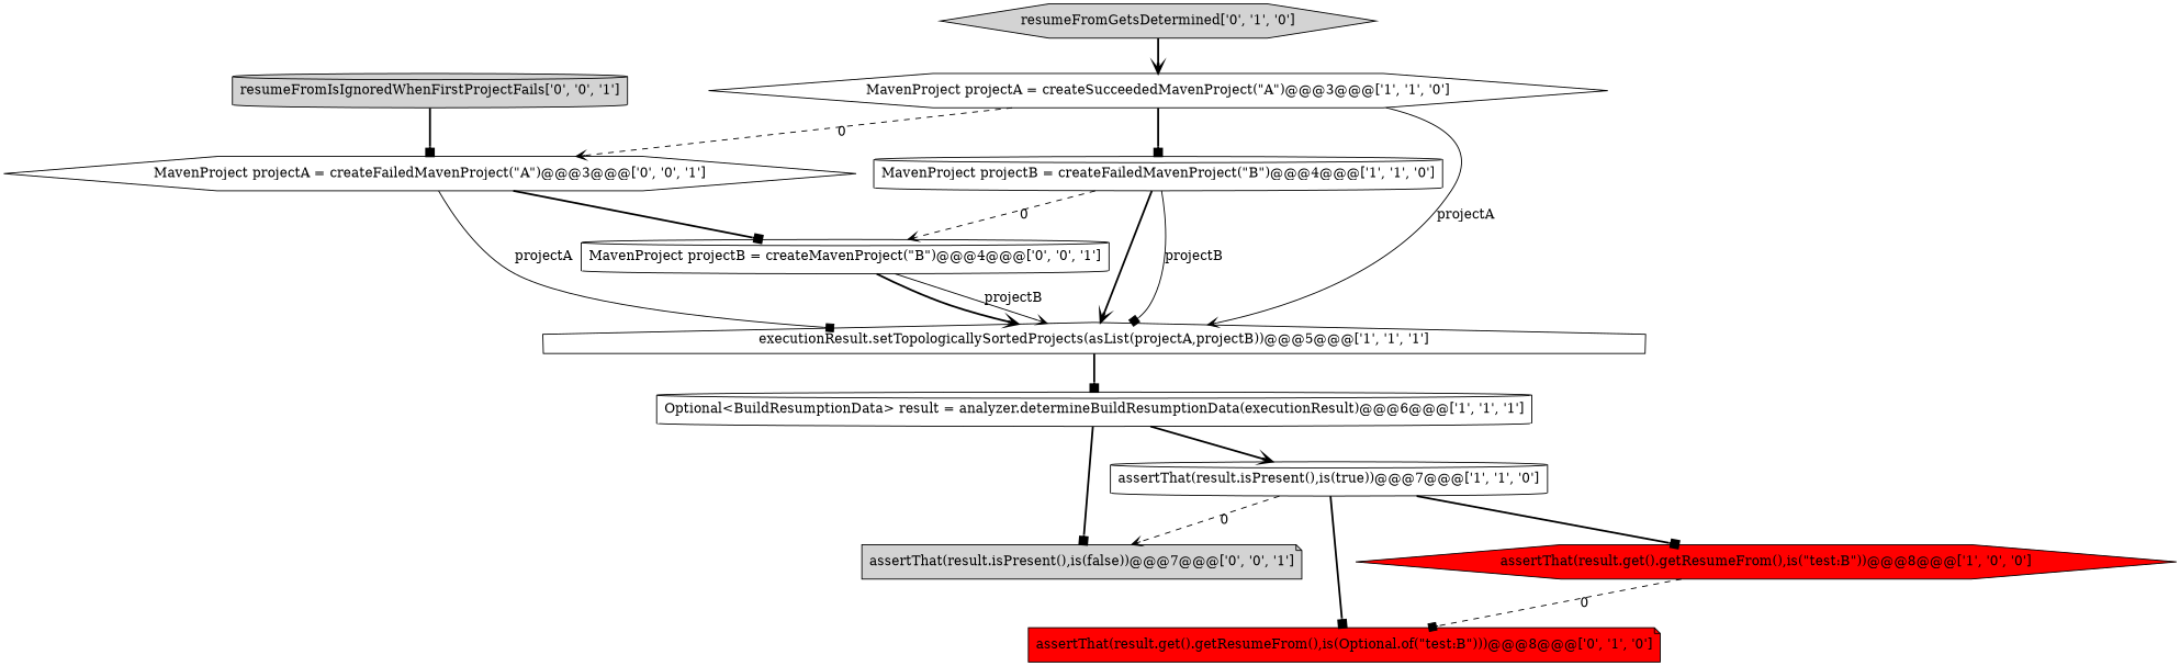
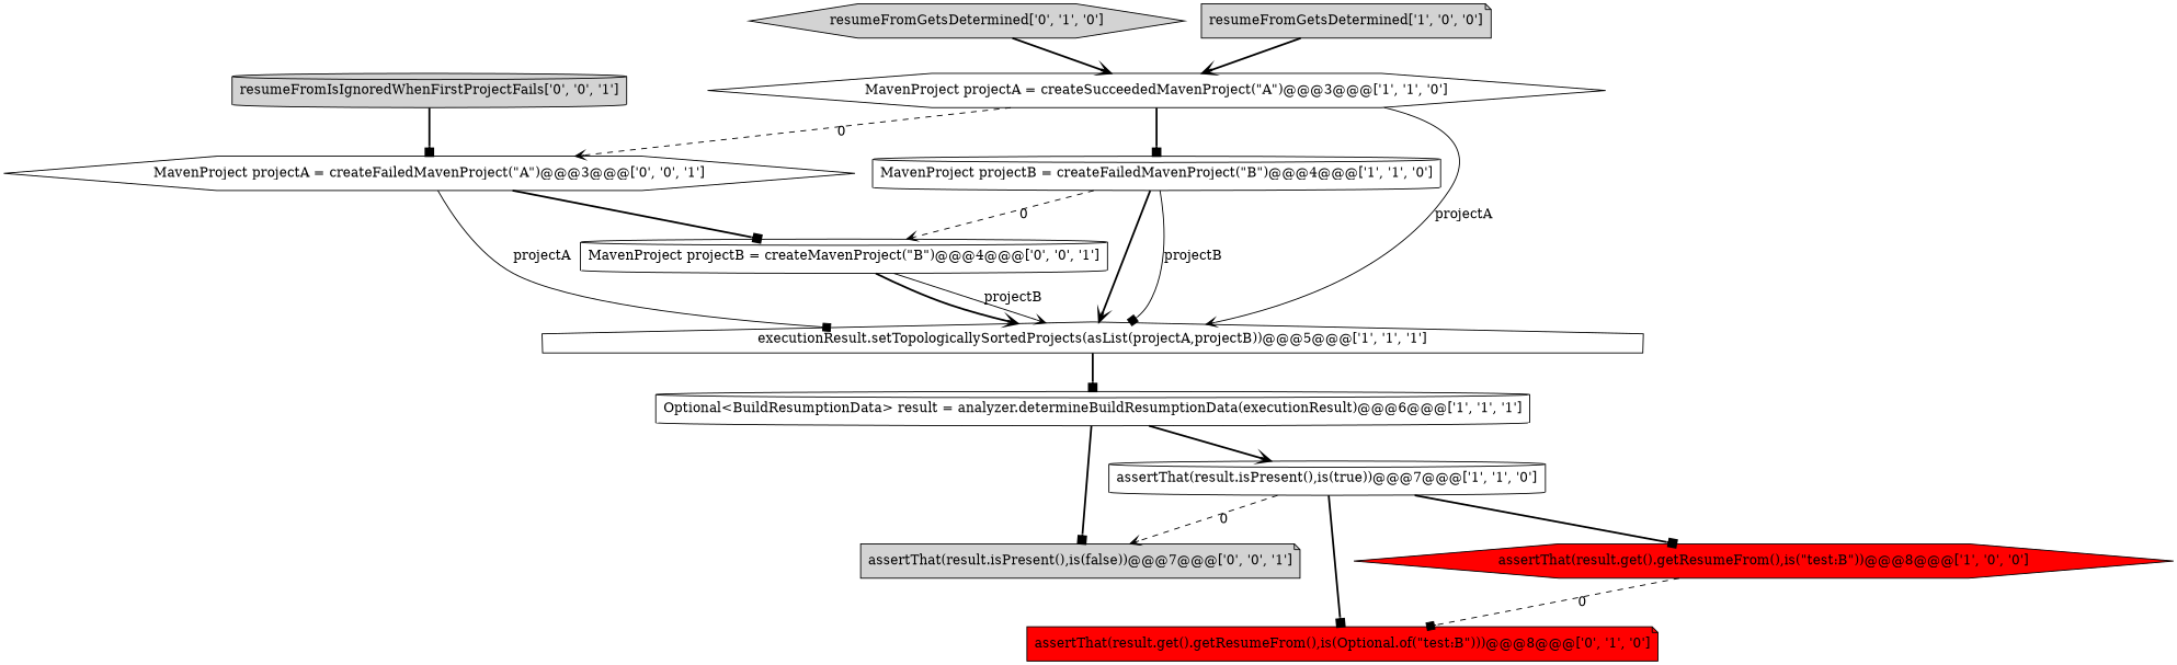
  digraph {
    node [fillcolor=white shape=cylinder style=filled]
    edge [style=bold arrowhead=box]
    n1 [fillcolor=lightgray label="resumeFromIsIgnoredWhenFirstProjectFails['0', '0', '1']"]
    n2 [label="MavenProject projectA = createFailedMavenProject(\"A\")@@@3@@@['0', '0', '1']" shape=hexagon]
    n3 [label="executionResult.setTopologicallySortedProjects(asList(projectA,projectB))@@@5@@@['1', '1', '1']" shape=house]
    n4 [label="Optional<BuildResumptionData> result = analyzer.determineBuildResumptionData(executionResult)@@@6@@@['1', '1', '1']"]
    n5 [fillcolor=lightgray label="resumeFromGetsDetermined['0', '1', '0']" shape=hexagon]
    n6 [label="MavenProject projectA = createSucceededMavenProject(\"A\")@@@3@@@['1', '1', '0']" shape=hexagon]
    n7 [label="MavenProject projectB = createMavenProject(\"B\")@@@4@@@['0', '0', '1']"]
    n8 [label="MavenProject projectB = createFailedMavenProject(\"B\")@@@4@@@['1', '1', '0']"]
    n9 [fillcolor=red label="assertThat(result.get().getResumeFrom(),is(Optional.of(\"test:B\")))@@@8@@@['0', '1', '0']" shape=note]
+   n10 [fillcolor=lightgray label="resumeFromGetsDetermined['1', '0', '0']" shape=note]
    n11 [label="assertThat(result.isPresent(),is(true))@@@7@@@['1', '1', '0']"]
    n12 [fillcolor=lightgray label="assertThat(result.isPresent(),is(false))@@@7@@@['0', '0', '1']" shape=note]
    n13 [fillcolor=red label="assertThat(result.get().getResumeFrom(),is(\"test:B\"))@@@8@@@['1', '0', '0']" shape=hexagon]
    n1 -> n2
    n2 -> n3 [label=projectA style=solid]
    n2 -> n7
    n3 -> n4
    n4 -> n11 [arrowhead=vee]
    n4 -> n12
    n5 -> n6 [arrowhead=vee]
    n6 -> n2 [label=0 style=dashed arrowhead=vee]
    n6 -> n3 [label=projectA style=solid arrowhead=vee]
    n6 -> n8
    n7 -> n3 [label=projectB style=solid arrowhead=vee]
    n7 -> n3 [arrowhead=vee]
    n8 -> n3 [label=projectB style=solid]
    n8 -> n3 [arrowhead=vee]
    n8 -> n7 [label=0 style=dashed arrowhead=vee]
+   n10 -> n6 [arrowhead=vee]
    n11 -> n9
    n11 -> n12 [label=0 style=dashed arrowhead=vee]
    n11 -> n13
    n13 -> n9 [label=0 style=dashed]
  }
